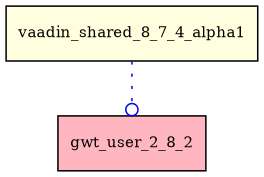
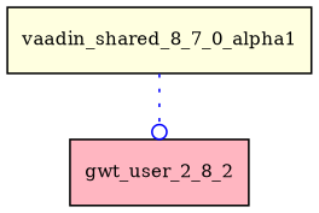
  digraph {
    node [fontsize=10.0 shape=box style=filled]
-   vaadin_shared_8_7_0_alpha1 [fillcolor=lightyellow label=vaadin_shared_8_7_4_alpha1]
+   vaadin_shared_8_7_0_alpha1 [fillcolor=lightyellow]
    gwt_user_2_8_2 [fillcolor=lightpink]
    vaadin_shared_8_7_0_alpha1 -> gwt_user_2_8_2 [color=blue style=dotted arrowhead=odot]
  }
